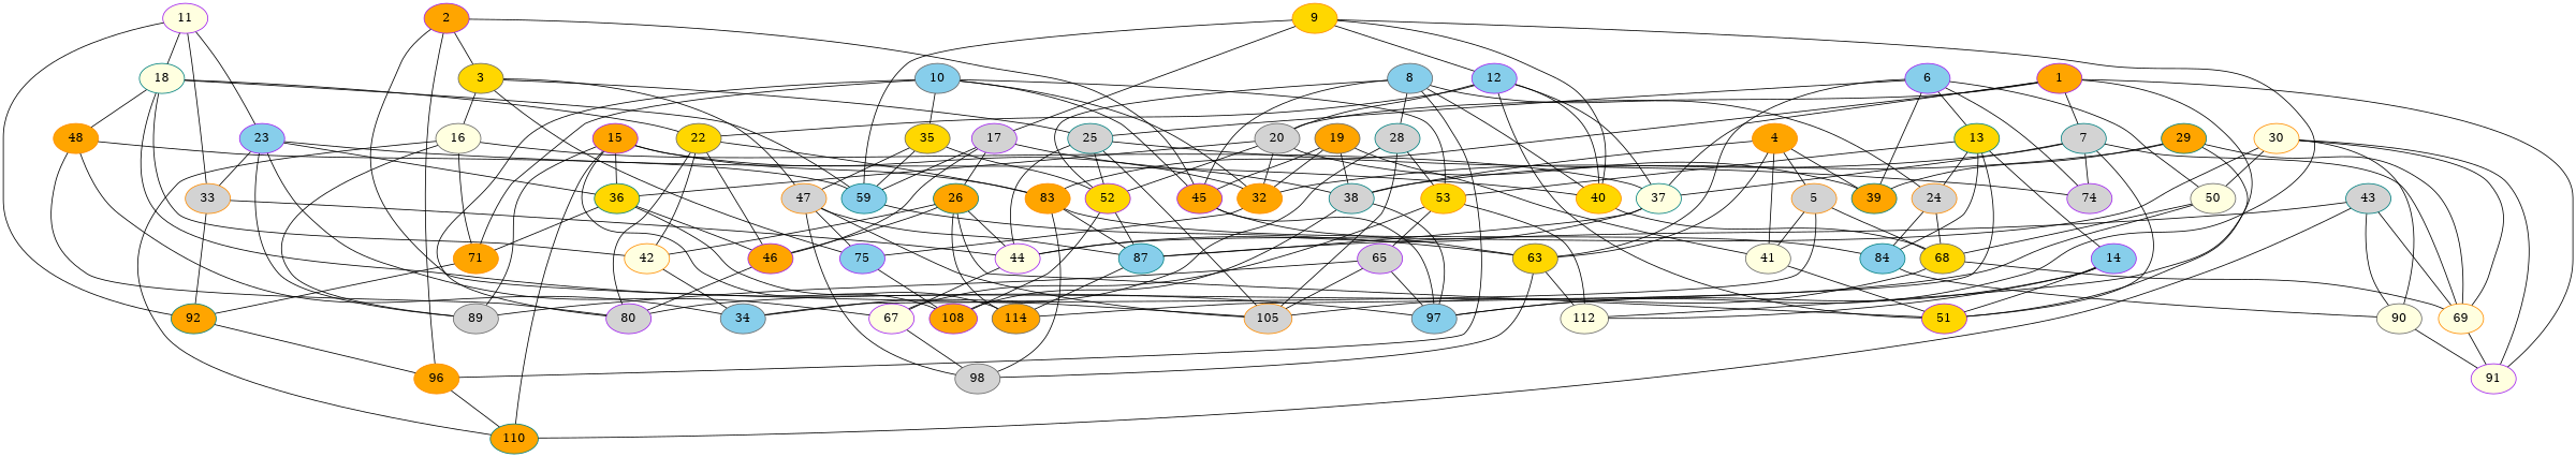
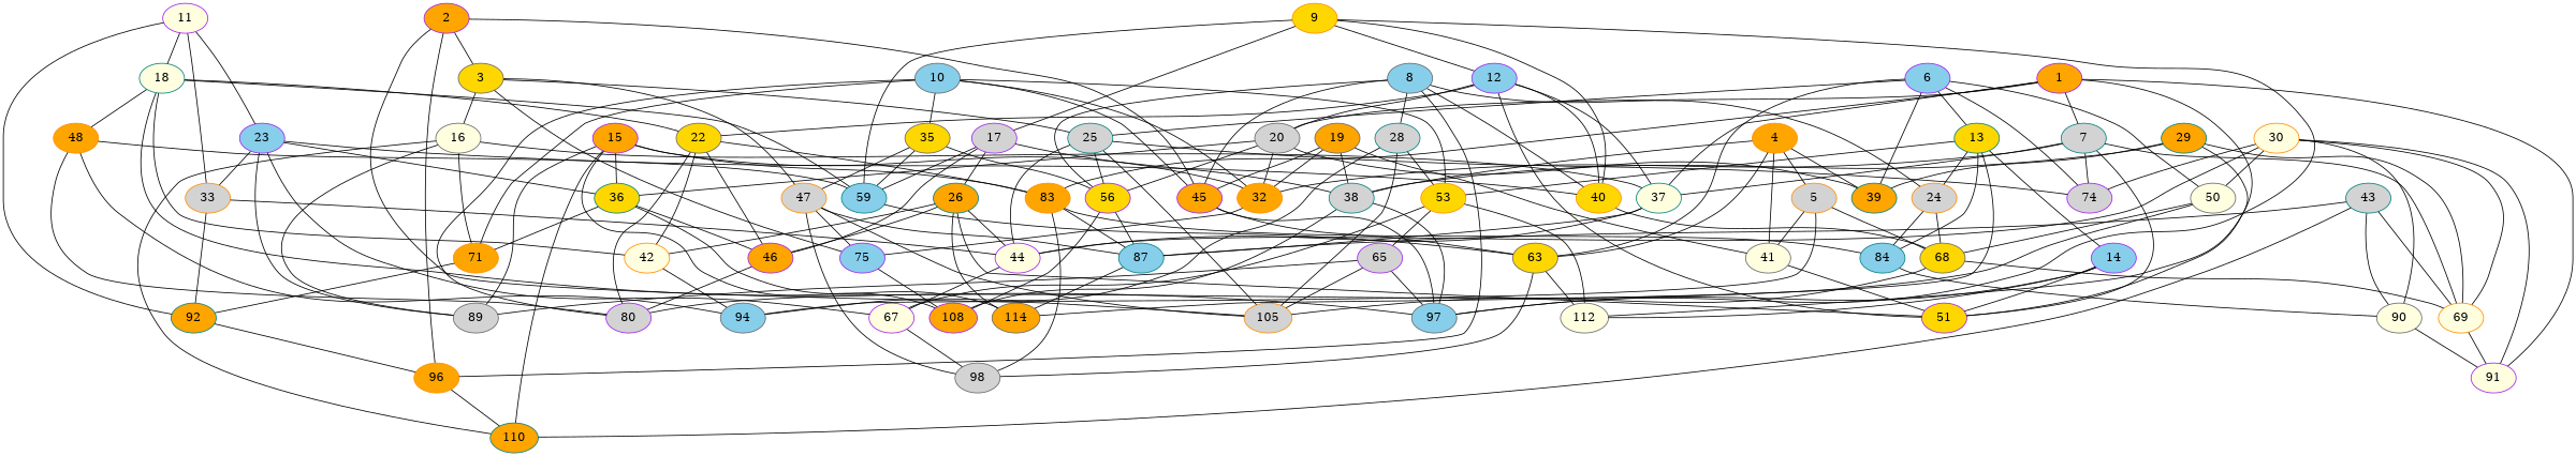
  graph {
    node [color=purple fillcolor=orange style=filled]
    1 [super="+54"]
    7 [color=teal fillcolor=lightgrey super="+56"]
    20 [color=gray40 fillcolor=lightgrey super="+31"]
    37 [color=teal fillcolor=lightyellow super="+79"]
    83 [color=darkorange super="+101"]
    91 [fillcolor=lightyellow]
    112 [color=gray40 fillcolor=lightyellow]
    74 [fillcolor=lightgrey]
    32 [color=darkorange super="+100"]
    51 [fillcolor=gold super="+106"]
    69 [color=darkorange fillcolor=lightyellow super="+85"]
    39 [color=teal]
-   52 [fillcolor=gold super="+93"]
+   52 [fillcolor=gold super="+93" label=56]
    36 [color=teal fillcolor=gold super="+72"]
    44 [fillcolor=lightyellow super="+99"]
    87 [color=teal fillcolor=skyblue super="+103"]
    84 [color=teal fillcolor=skyblue]
    98 [color=gray40 fillcolor=lightgrey]
    3 [color=gray40 fillcolor=gold super="+57"]
    16 [color=gray40 fillcolor=lightyellow super="+64"]
    25 [color=teal fillcolor=lightgrey super="+88"]
    47 [color=darkorange fillcolor=lightgrey super="+77"]
    75 [fillcolor=skyblue]
    2
    45 [super="+49"]
    n26 [color=darkorange label=96]
    105 [color=darkorange fillcolor=lightgrey super="+113"]
    63 [color=gray40 fillcolor=gold super="+73"]
    97 [color=gray40 fillcolor=skyblue super="+102"]
    110 [color=teal]
    71 [color=darkorange]
    89 [color=gray40 fillcolor=lightgrey]
    108
    4 [color=darkorange super="+111"]
    5 [color=darkorange fillcolor=lightgrey]
    38 [color=teal fillcolor=lightgrey super="+86"]
    41 [color=gray40 fillcolor=lightyellow]
    68 [color=gray40 fillcolor=gold super="+104"]
-   94 [color=gray40 fillcolor=skyblue label=34]
+   94 [color=gray40 fillcolor=skyblue]
    6 [fillcolor=skyblue super="+70"]
    13 [color=teal fillcolor=gold super="+21"]
    50 [color=gray40 fillcolor=lightyellow]
    24 [color=darkorange fillcolor=lightgrey]
    53 [color=darkorange fillcolor=gold super="+109"]
    14 [fillcolor=skyblue]
    114 [color=gray40]
    80 [fillcolor=lightgrey super="+96"]
    8 [color=gray40 fillcolor=skyblue super="+81"]
    28 [color=teal fillcolor=lightgrey]
    40 [color=darkorange fillcolor=gold]
    9 [color=darkorange fillcolor=gold super="+55"]
    12 [fillcolor=skyblue super="+27"]
    17 [fillcolor=lightgrey super="+58"]
    59 [color=teal fillcolor=skyblue super="+76"]
    22 [color=gray40 fillcolor=gold super="+82"]
    26 [color=teal super="+60"]
    46 [super="+61"]
    10 [color=gray40 fillcolor=skyblue super="+34"]
    35 [color=gray40 fillcolor=gold]
    67 [fillcolor=lightyellow]
    65 [fillcolor=lightgrey]
    92 [color=teal]
    18 [color=teal fillcolor=lightyellow super="+107"]
    42 [color=darkorange fillcolor=lightyellow]
    48 [color=darkorange]
    11 [fillcolor=lightyellow]
    23 [fillcolor=skyblue super="+62"]
    33 [color=darkorange fillcolor=lightgrey]
    90 [color=gray40 fillcolor=lightyellow]
    15 [super="+66"]
    19 [color=gray40]
    29 [color=teal]
    30 [color=darkorange fillcolor=lightyellow super="+78"]
    43 [color=teal fillcolor=lightgrey]
    1 -- 7
    1 -- 20
    1 -- 37
    1 -- 83
    1 -- 91
    1 -- 112
    7 -- 37
    7 -- 74
    7 -- 32
    7 -- 51
    7 -- 69
    20 -- 32
    20 -- 39
    20 -- 52
    20 -- 36
    37 -- 44
    37 -- 87
    83 -- 87
    83 -- 84
    83 -- 98
    32 -- 75
    69 -- 91
    52 -- 87
    52 -- 108
    36 -- 71
    36 -- 114
    36 -- 46
    44 -- 67
    87 -- 114
    84 -- 90
    3 -- 16 [weight=2]
    3 -- 25
    3 -- 47
    3 -- 75
    16 -- 37
    16 -- 110
    16 -- 71
    16 -- 89
    25 -- 74
    25 -- 52
    25 -- 44
    25 -- 105
    47 -- 87
    47 -- 98
    47 -- 75
    47 -- 105
    75 -- 108
    2 -- 3
    2 -- 45
    2 -- n26
    2 -- 105
    45 -- 63
    45 -- 97
    n26 -- 110
    63 -- 112
    63 -- 98
    71 -- 92
    4 -- 39
    4 -- 63
    4 -- 5
    4 -- 38
    4 -- 41
    5 -- 41
    5 -- 68
    5 -- 94
    38 -- 97
    38 -- 108
    41 -- 51
    68 -- 69
    68 -- 105
    6 -- 74
    6 -- 39
    6 -- 25
    6 -- 63
    6 -- 13
    6 -- 50
    13 -- 84
    13 -- 24
    13 -- 53
    13 -- 14
    13 -- 114
    50 -- 68
    50 -- 80
    24 -- 84
    24 -- 68
    53 -- 112
    53 -- 67
    53 -- 65
    14 -- 112
    14 -- 51
    14 -- 97
    8 -- 52
    8 -- 45
    8 -- n26
    8 -- 24
    8 -- 28
    8 -- 40
    28 -- 105
    28 -- 94
    28 -- 53
    40 -- 68
    9 -- 97
    9 -- 40
    9 -- 12
    9 -- 17 [weight=2]
    9 -- 59
    12 -- 20
    12 -- 37
    12 -- 51
    12 -- 40
    12 -- 22
    17 -- 38
    17 -- 59
    17 -- 26
    17 -- 46
    59 -- 63
    22 -- 83
    22 -- 80
    22 -- 46
    22 -- 42
    26 -- 51
    26 -- 44
    26 -- 114
    26 -- 46
    26 -- 42
    46 -- 80 [weight=2]
    10 -- 32
    10 -- 45
    10 -- 71
    10 -- 53
    10 -- 80
    10 -- 35
    35 -- 52
    35 -- 47
    35 -- 59
    67 -- 98
    65 -- 105
    65 -- 97
    65 -- 89
    92 -- n26
    18 -- 97
    18 -- 59
    18 -- 22
    18 -- 42
    18 -- 48
    42 -- 94
    48 -- 94
    48 -- 80
    48 -- 59
    11 -- 92
    11 -- 18
    11 -- 23
    11 -- 33
    23 -- 36
    23 -- 89
    23 -- 40
    23 -- 67
    23 -- 33
    33 -- 44
    33 -- 92
    90 -- 91
    15 -- 83
    15 -- 32
    15 -- 36
    15 -- 110
    15 -- 89
    15 -- 108
    19 -- 32
    19 -- 45
    19 -- 38
    19 -- 41
    29 -- 51
    29 -- 69
    29 -- 39
    29 -- 38
    30 -- 91
+   30 -- 74
    30 -- 69
    30 -- 44
    30 -- 50
    30 -- 90
    43 -- 69
    43 -- 87
    43 -- 110
    43 -- 90
  }
